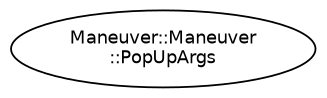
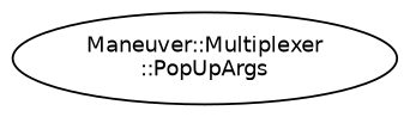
  digraph {
    rankdir=LR
-   n1 [color=black fillcolor=white fontname=Helvetica fontsize=10 height=0.2 label="Maneuver::Maneuver\l::PopUpArgs" shape=ellipse style=filled width=0.4]
+   n1 [color=black fillcolor=white fontname=Helvetica fontsize=10 height=0.2 label="Maneuver::Multiplexer\l::PopUpArgs" shape=ellipse style=filled width=0.4]
  }
